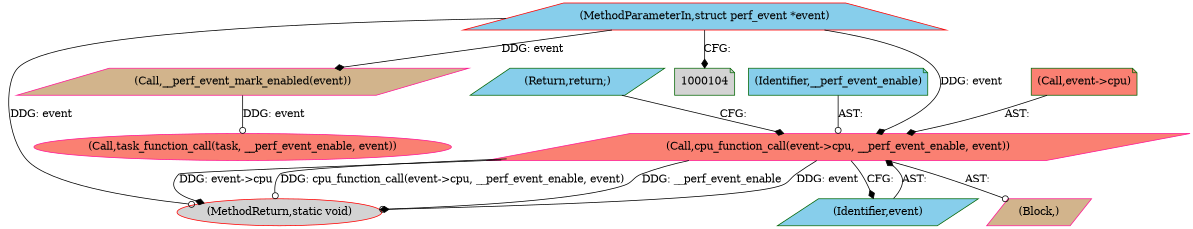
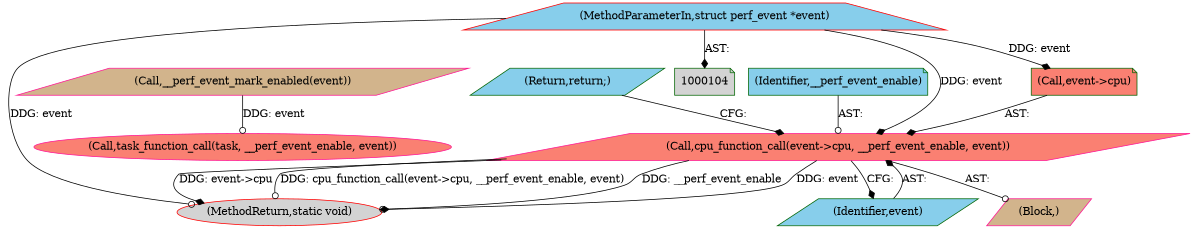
  digraph {
    node [color=darkgreen fillcolor=skyblue shape=parallelogram style=filled]
    edge [arrowhead=diamond]
    n1 [color=deeppink fillcolor=salmon label="(Call,cpu_function_call(event->cpu, __perf_event_enable, event))"]
    n2 [color=red fillcolor=lightgrey label="(MethodReturn,static void)" shape=ellipse]
    n3 [label="(Identifier,event)"]
    n4 [color=deeppink fillcolor=tan label="(Block,)"]
    n5 [color=red label="(MethodParameterIn,struct perf_event *event)" shape=trapezium]
    n6 [color=deeppink fillcolor=tan label="(Call,__perf_event_mark_enabled(event))"]
    1000104 [fillcolor=lightgrey shape=note]
    n8 [color=deeppink fillcolor=salmon label="(Call,task_function_call(task, __perf_event_enable, event))" shape=ellipse]
    n9 [label="(Return,return;)"]
    n10 [label="(Identifier,__perf_event_enable)" shape=note]
    n11 [fillcolor=salmon label="(Call,event->cpu)" shape=note]
    n1 -> n2 [arrowhead=odot label="DDG: cpu_function_call(event->cpu, __perf_event_enable, event)"]
    n1 -> n2 [arrowhead=odot label="DDG: __perf_event_enable"]
    n1 -> n2 [label="DDG: event"]
    n1 -> n2 [label="DDG: event->cpu"]
    n1 -> n3 [label="CFG: "]
    n1 -> n4 [arrowhead=odot label="AST: "]
    n3 -> n1 [label="AST: "]
    n5 -> n1 [label="DDG: event"]
    n5 -> n2 [arrowhead=odot label="DDG: event"]
-   n5 -> n6 [label="DDG: event"]
-   n5 -> 1000104 [label="CFG: "]
+   n5 -> n11 [label="DDG: event"]
+   n5 -> 1000104 [label="AST: "]
    n6 -> n8 [arrowhead=odot label="DDG: event"]
    n9 -> n1 [label="CFG: "]
    n10 -> n1 [arrowhead=odot label="AST: "]
    n11 -> n1 [label="AST: "]
  }
